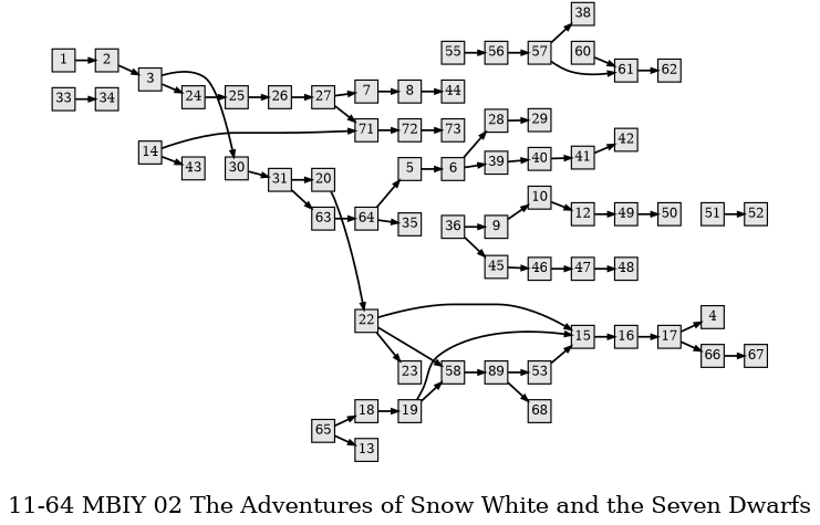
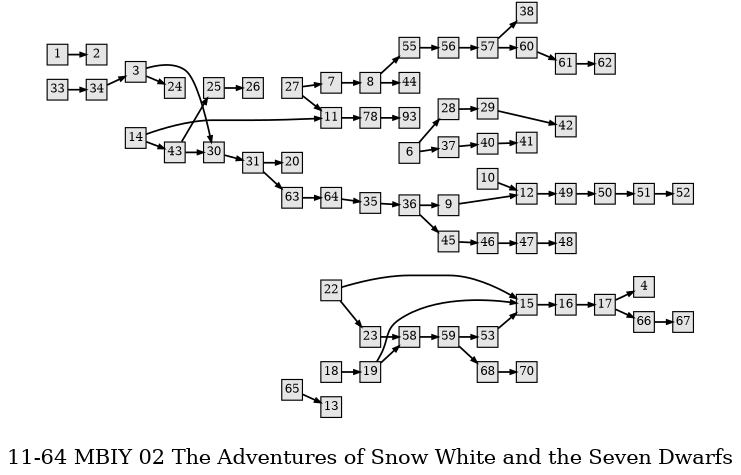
  digraph {
    fontsize=36
    label="11-64 MBIY 02 The Adventures of Snow White and the Seven Dwarfs"
    nodesep=0.35
    ordering=out
    rankdir=LR
    ranksep=0.45
    node [fillcolor=grey90 fixedsize=true fontsize=20 labelfloat=true margin="0,0" penwidth=2 regular=true shape=rect style=filled]
    edge [fontsize=12 labelfloat=true penwidth=3]
    1
    2
    3
    30
    24
    31
    25
    20
    63
    26
-   5
    6
    28
-   39
+   39 [label=37]
    29
    40
    41
    7
    8
    55
    44
    56
    57
    9
    10
    12
    49
    50
    33
    34
    51
    14
-   71
+   71 [label=11]
    43
-   72
-   73
+   72 [label=78]
+   73 [label=93]
    15
    16
    17
    4
    66
    67
    18
    19
    58
-   59 [label=89]
+   59
    53
    68
    22
    23
    27
    64
    35
    36
    45
    46
    47
    42
    65
    13
    48
    52
    38
    60
    61
    62
+   70
    1 -> 2
-   2 -> 3
+   34 -> 3
    3 -> 30
    3 -> 24
    30 -> 31
-   24 -> 25
+   43 -> 25
    31 -> 20
    31 -> 63
    25 -> 26
-   20 -> 22
    63 -> 64
-   26 -> 27
-   5 -> 6
    6 -> 28
    6 -> 39
    28 -> 29
    39 -> 40
    40 -> 41
-   41 -> 42
+   29 -> 42
    7 -> 8
+   8 -> 55
    8 -> 44
    55 -> 56
    56 -> 57
    57 -> 38
-   57 -> 61
-   9 -> 10
+   57 -> 60
+   9 -> 12
    10 -> 12
    12 -> 49
    49 -> 50
+   50 -> 51
    33 -> 34
    51 -> 52
    14 -> 71
    14 -> 43
    71 -> 72
+   43 -> 30
    72 -> 73
    15 -> 16
    16 -> 17
    17 -> 4
    17 -> 66
    66 -> 67
    18 -> 19
    19 -> 15
    19 -> 58
    58 -> 59
    59 -> 53
    59 -> 68
    53 -> 15
+   68 -> 70
    22 -> 15
-   22 -> 58
+   23 -> 58
    22 -> 23
    27 -> 7
    27 -> 71
-   64 -> 5
    64 -> 35
+   35 -> 36
    36 -> 9
    36 -> 45
    45 -> 46
    46 -> 47
    47 -> 48
-   65 -> 18
    65 -> 13
    60 -> 61
    61 -> 62
  }
